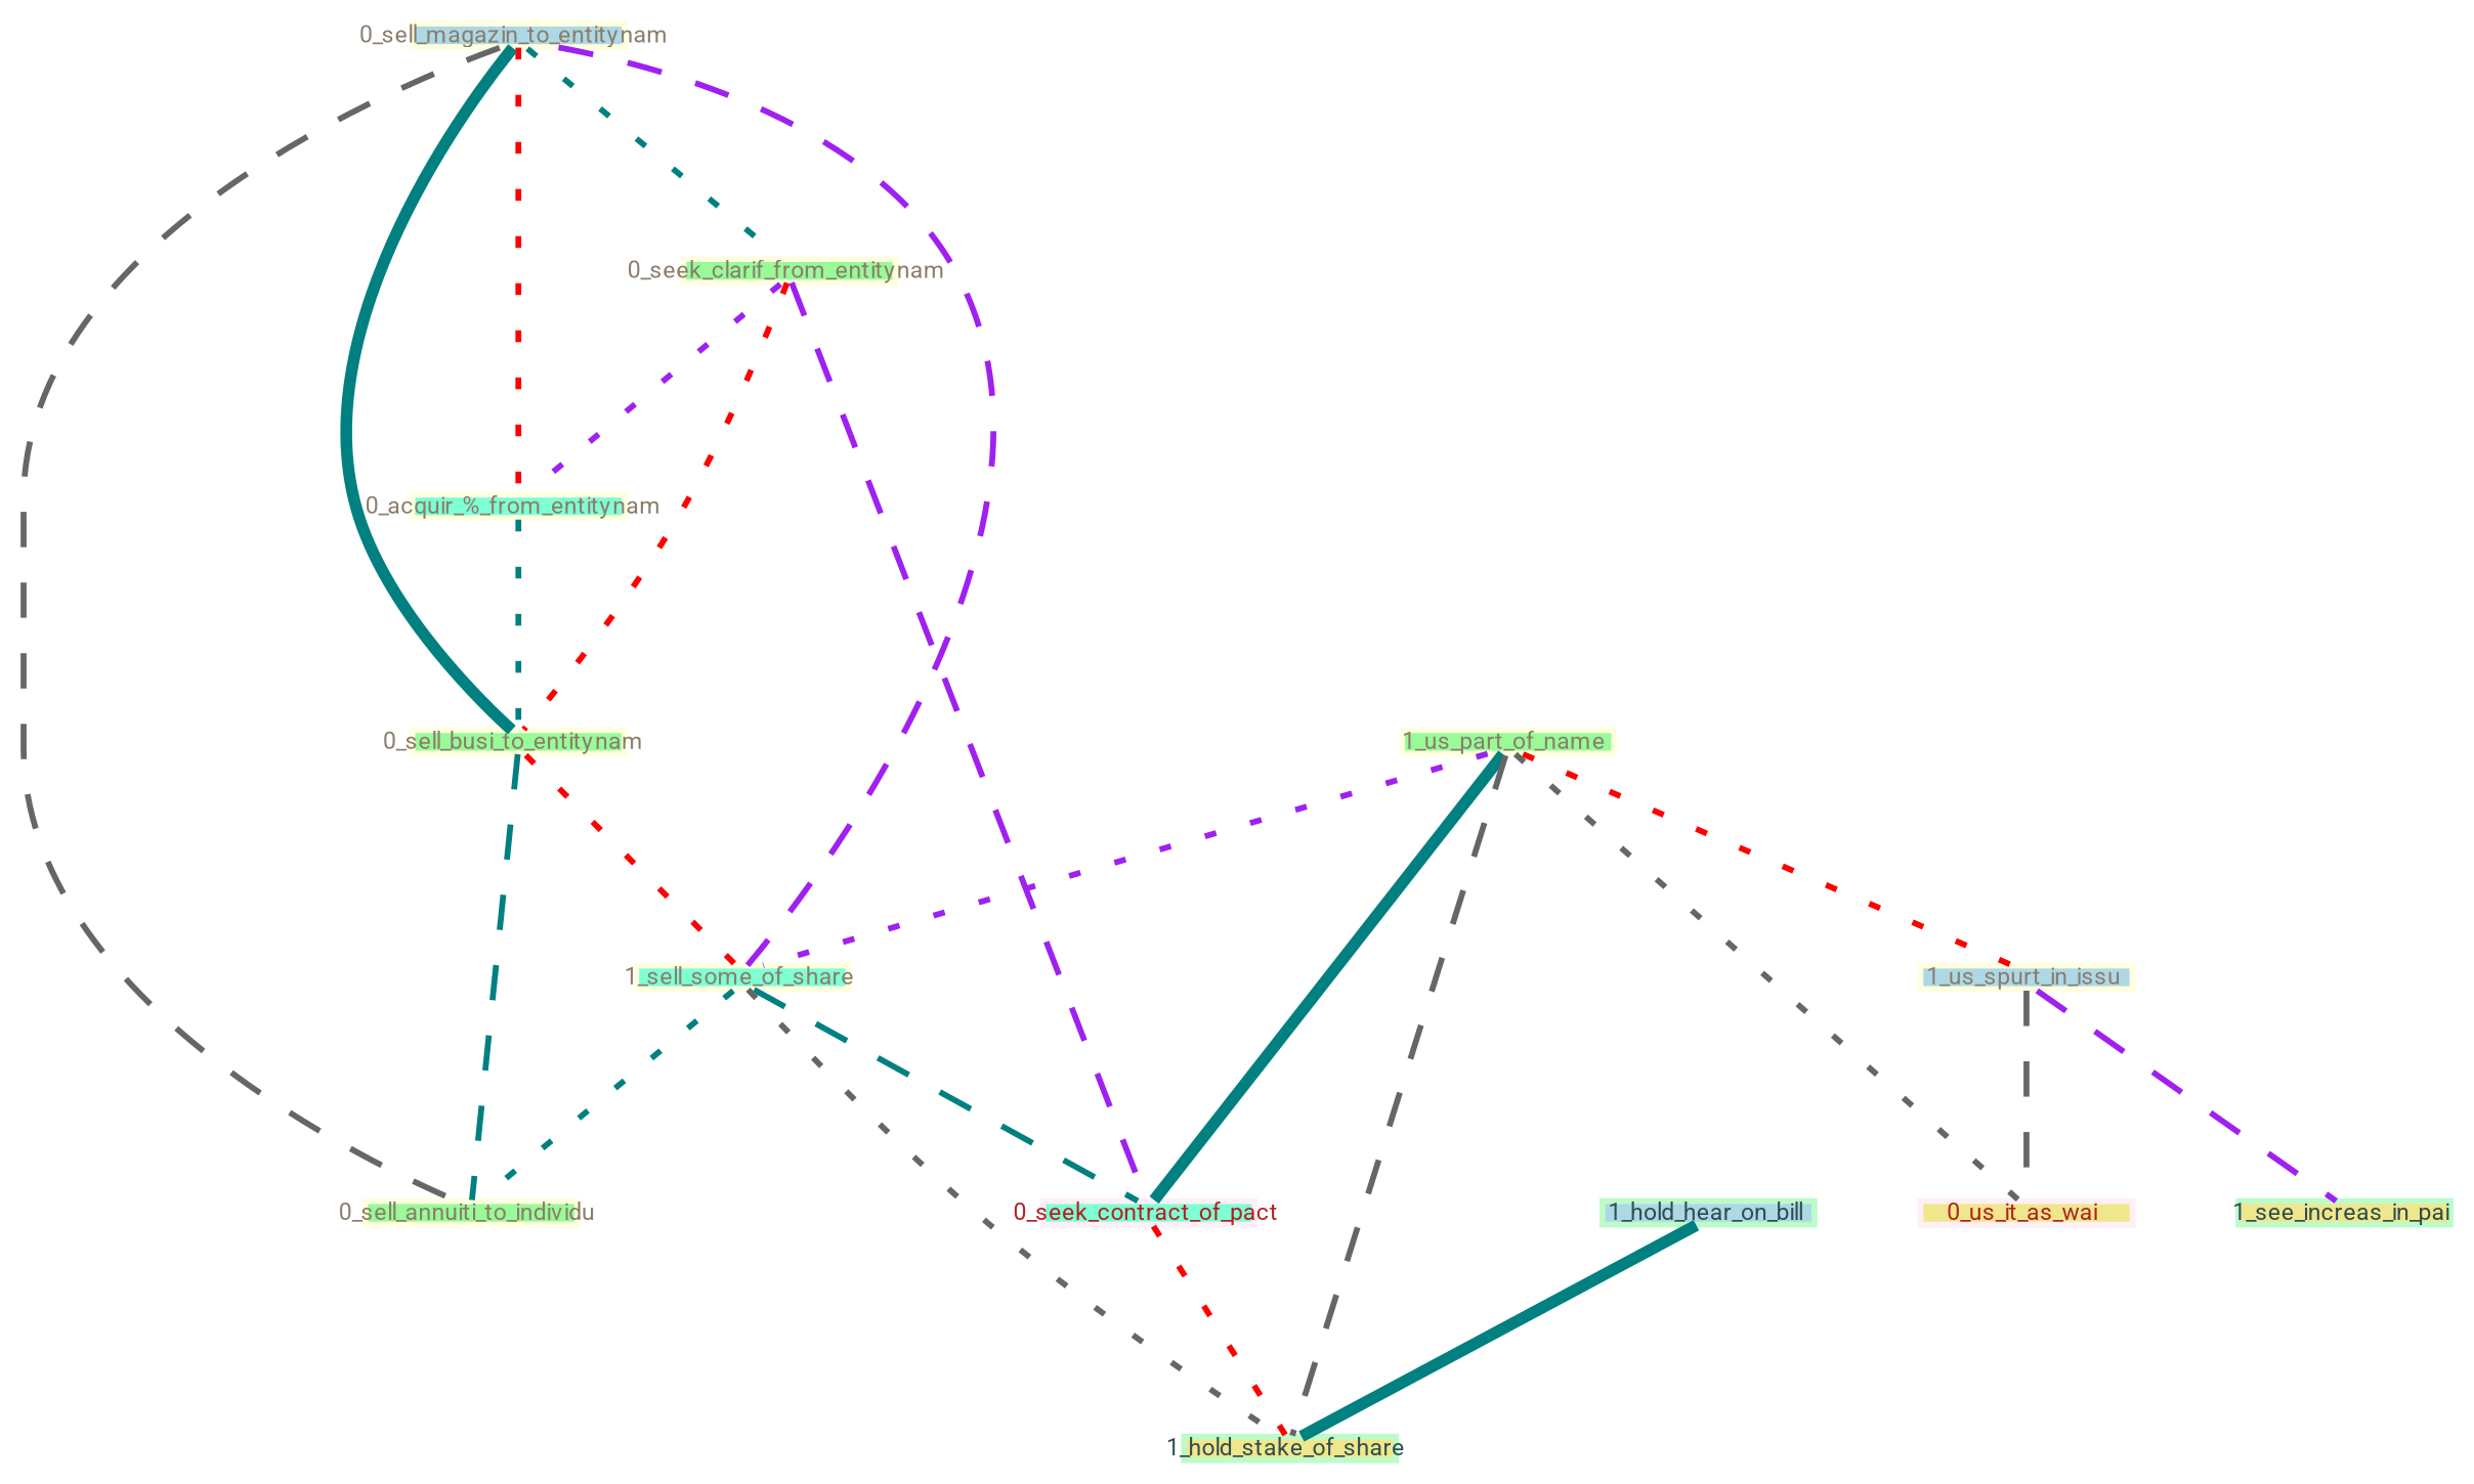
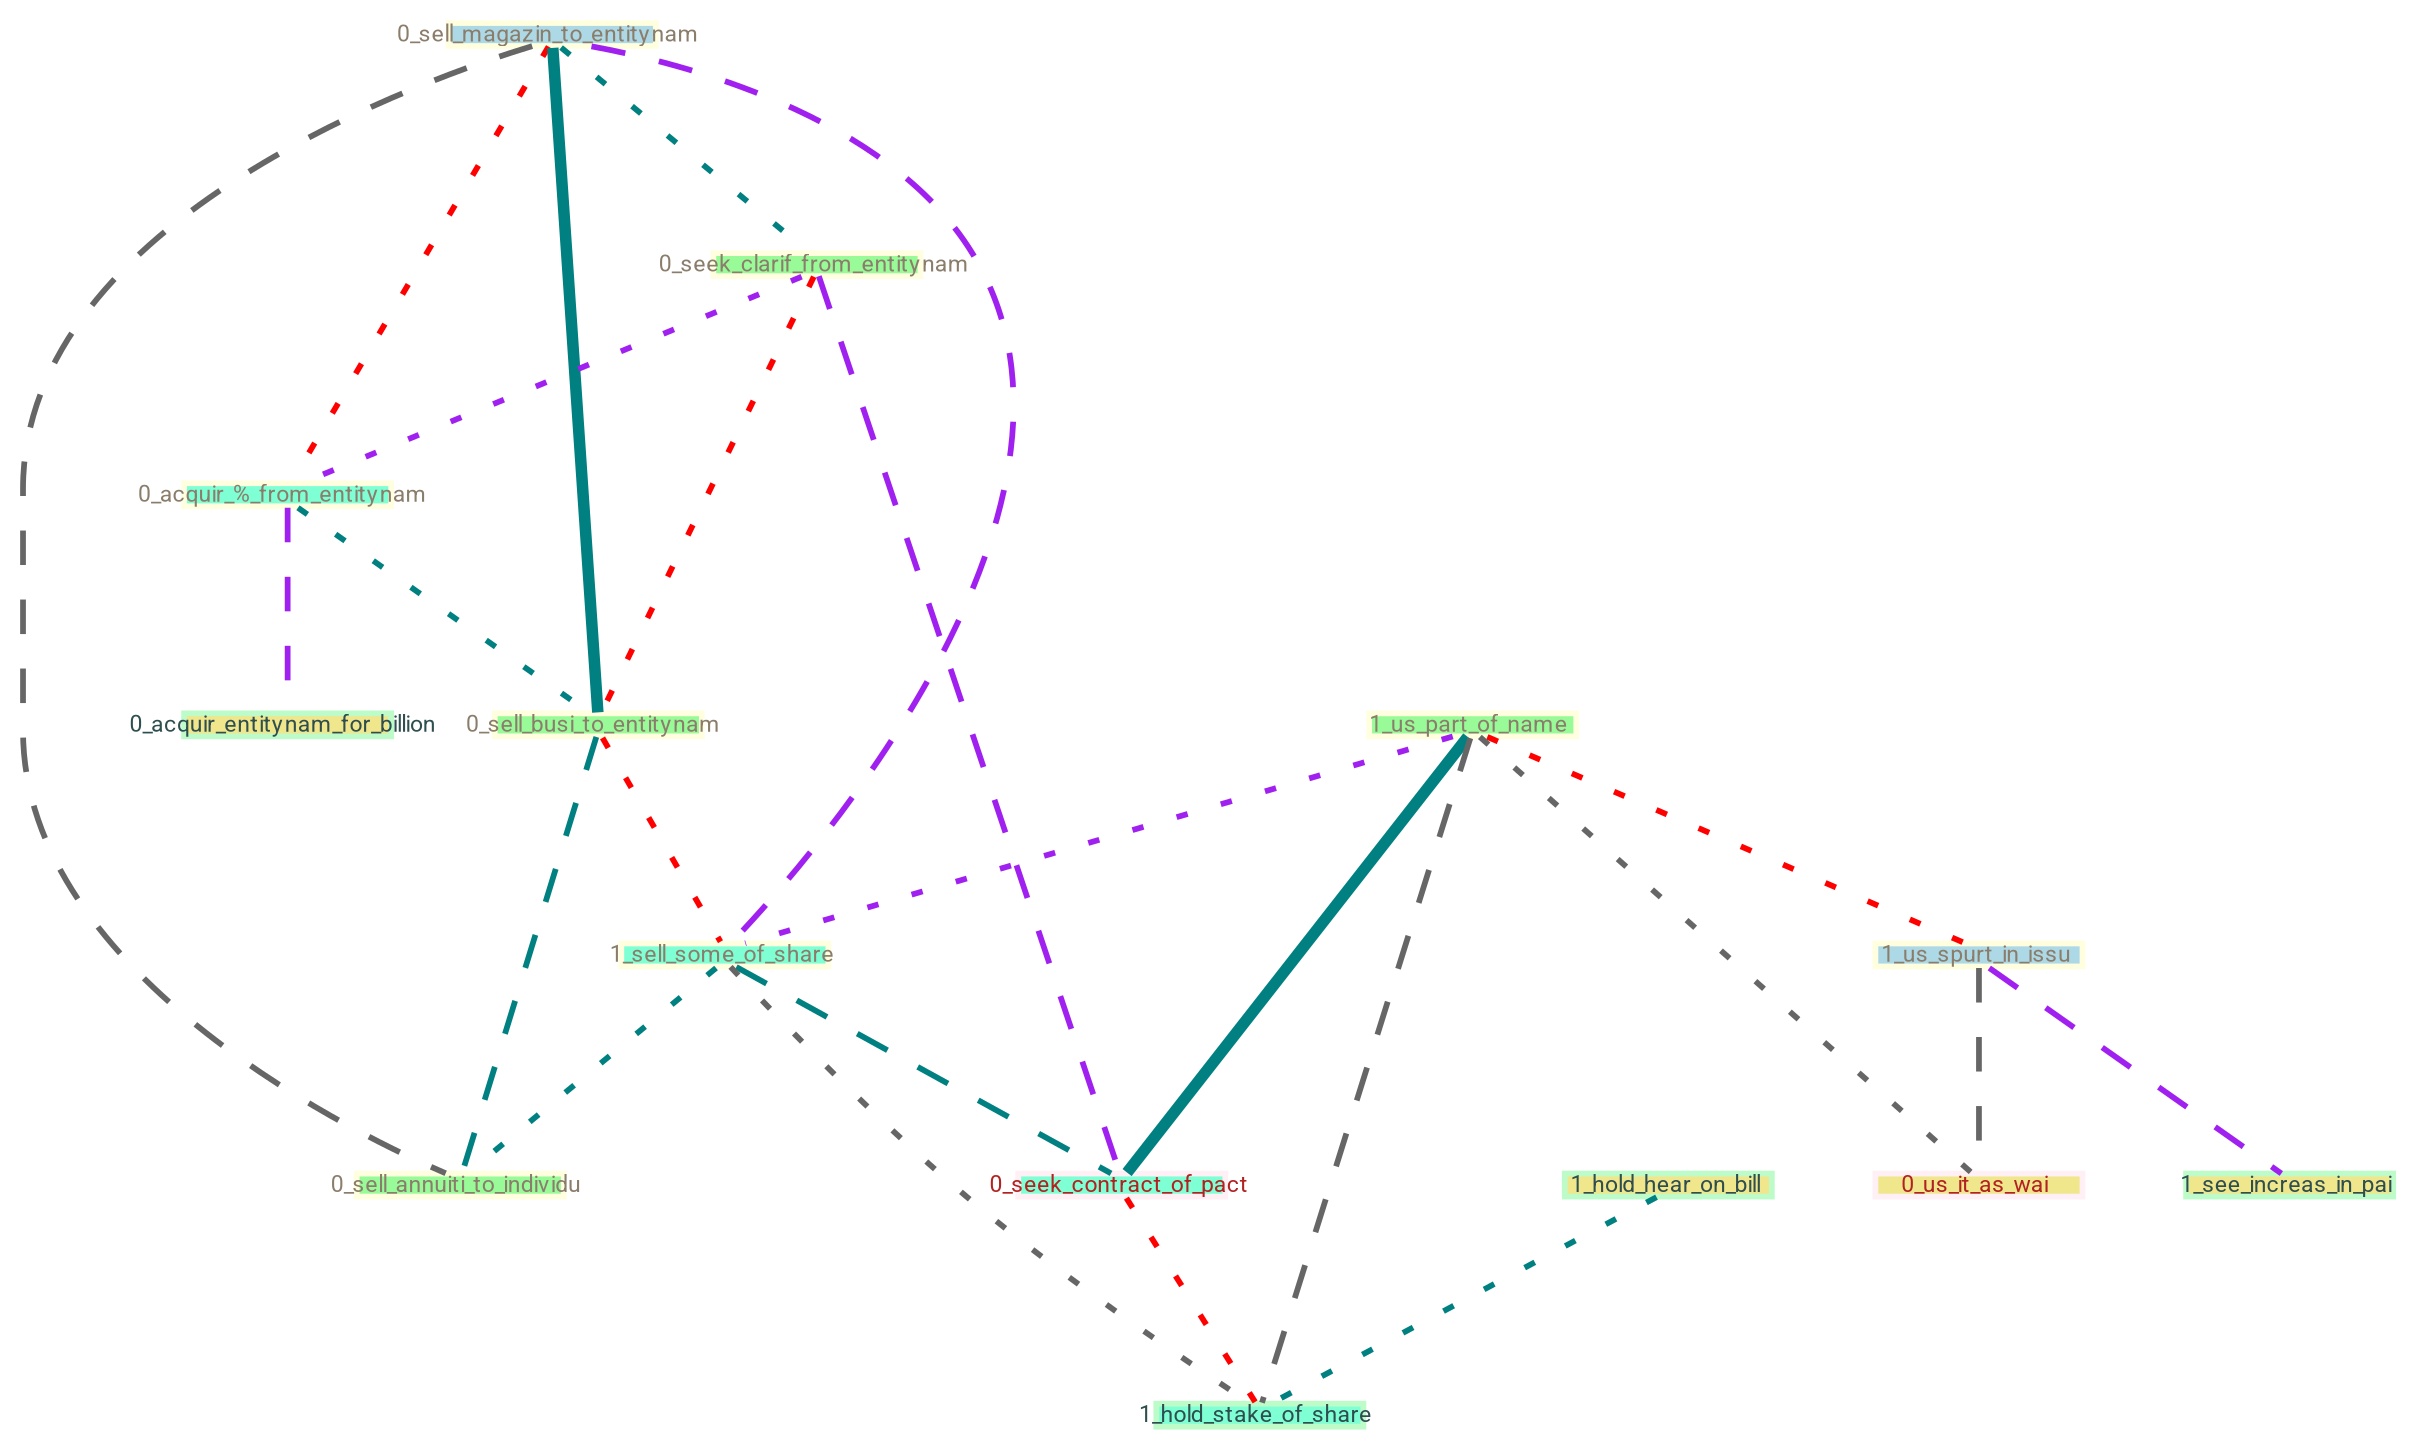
  graph {
    fontname=Roboto
    node [color="#ffffe0" fillcolor=palegreen fixedsize=true fontcolor="#8b7d6b" fontname=Roboto fontsize=4 shape=polygon style=filled]
    edge [color=teal fontname=Roboto style=dotted w=1]
    "0_sell_magazin_to_entitynam " [fillcolor=lightblue height=.06 width=.5]
    "0_seek_clarif_from_entitynam " [height=.06 width=.5]
    "0_acquir_%_from_entitynam " [fillcolor=aquamarine height=.06 width=.5]
    "1_us_part_of_name " [height=.06 width=.5]
    "1_us_spurt_in_issu " [fillcolor=lightblue height=.06 width=.5]
    "0_sell_busi_to_entitynam " [height=.06 width=.5]
    "1_sell_some_of_share " [fillcolor=aquamarine height=.06 width=.5]
    "0_sell_annuiti_to_individu " [height=.06 width=.5]
    "0_seek_contract_of_pact " [color="#fff0f5" fillcolor=aquamarine fontcolor="#b22222" height=.06 width=.5]
    "0_us_it_as_wai " [color="#fff0f5" fillcolor=khaki fontcolor="#b22222" height=.06 width=.5]
-   "1_hold_stake_of_share " [color="#BDFCC9" fillcolor=khaki fontcolor="#2f4f4f" height=.06 width=.5]
+   "0_acquir_entitynam_for_billion " [color="#BDFCC9" fillcolor=khaki fontcolor="#2f4f4f" height=.06 width=.5]
+   "1_hold_stake_of_share " [color="#BDFCC9" fillcolor=aquamarine fontcolor="#2f4f4f" height=.06 width=.5]
    "1_see_increas_in_pai " [color="#BDFCC9" fillcolor=khaki fontcolor="#2f4f4f" height=.06 width=.5]
-   "1_hold_hear_on_bill " [color="#BDFCC9" fillcolor=lightblue fontcolor="#2f4f4f" height=.06 width=.5]
+   "1_hold_hear_on_bill " [color="#BDFCC9" fillcolor=khaki fontcolor="#2f4f4f" height=.06 width=.5]
    subgraph sub_1 {
      "0_sell_magazin_to_entitynam "
      "0_seek_clarif_from_entitynam "
      "0_acquir_%_from_entitynam "
      "1_us_part_of_name "
      "1_us_spurt_in_issu "
      "0_sell_busi_to_entitynam "
      "1_sell_some_of_share "
      "0_sell_annuiti_to_individu "
    }
    subgraph sub_2 {
      "0_seek_contract_of_pact "
      "0_us_it_as_wai "
    }
    "0_sell_magazin_to_entitynam " -- "0_seek_clarif_from_entitynam "
    "0_sell_magazin_to_entitynam " -- "0_acquir_%_from_entitynam " [color=red]
    "0_sell_magazin_to_entitynam " -- "0_sell_busi_to_entitynam " [style=bold w=3]
    "0_sell_magazin_to_entitynam " -- "1_sell_some_of_share " [color=purple style=dashed]
    "0_sell_magazin_to_entitynam " -- "0_sell_annuiti_to_individu " [color=gray40 style=dashed w=2]
    "0_seek_clarif_from_entitynam " -- "0_acquir_%_from_entitynam " [color=purple w=2]
    "0_seek_clarif_from_entitynam " -- "0_sell_busi_to_entitynam " [color=red]
    "0_seek_clarif_from_entitynam " -- "0_seek_contract_of_pact " [color=purple style=dashed]
    "0_acquir_%_from_entitynam " -- "0_sell_busi_to_entitynam "
+   "0_acquir_%_from_entitynam " -- "0_acquir_entitynam_for_billion " [color=purple style=dashed]
    "1_us_part_of_name " -- "1_us_spurt_in_issu " [color=red]
    "1_us_part_of_name " -- "1_sell_some_of_share " [color=purple]
    "1_us_part_of_name " -- "0_seek_contract_of_pact " [style=bold]
    "1_us_part_of_name " -- "0_us_it_as_wai " [color=gray40]
    "1_us_part_of_name " -- "1_hold_stake_of_share " [color=gray40 style=dashed]
    "1_us_spurt_in_issu " -- "0_us_it_as_wai " [color=gray40 style=dashed]
    "1_us_spurt_in_issu " -- "1_see_increas_in_pai " [color=purple style=dashed]
    "0_sell_busi_to_entitynam " -- "1_sell_some_of_share " [color=red]
    "0_sell_busi_to_entitynam " -- "0_sell_annuiti_to_individu " [style=dashed w=2]
    "1_sell_some_of_share " -- "0_sell_annuiti_to_individu "
    "1_sell_some_of_share " -- "0_seek_contract_of_pact " [style=dashed]
    "1_sell_some_of_share " -- "1_hold_stake_of_share " [color=gray40 w=2]
    "0_seek_contract_of_pact " -- "1_hold_stake_of_share " [color=red]
-   "1_hold_hear_on_bill " -- "1_hold_stake_of_share " [style=bold]
+   "1_hold_hear_on_bill " -- "1_hold_stake_of_share "
  }
